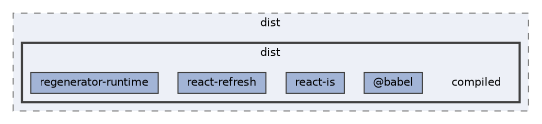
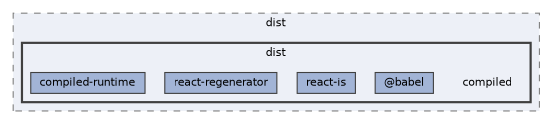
  digraph {
    compound=true
    node [fontname=Helvetica fontsize=10 shape=box color=grey25 fillcolor="#a2b4d6" style=filled]
    n1 [height=0.2 label=compiled shape=plaintext width=0.4 color="" fillcolor="" style=""]
    n2 [height=0.2 label="@babel" width=0.4]
    n3 [height=0.2 label="react-is" width=0.4]
-   n4 [height=0.2 label="react-refresh" width=0.4]
-   n5 [height=0.2 label="regenerator-runtime" width=0.4]
+   n4 [height=0.2 label="react-regenerator" width=0.4]
+   n5 [height=0.2 label="compiled-runtime" width=0.4]
    subgraph cluster_1 {
      bgcolor="#edf0f7"
      fontname=Helvetica
      fontsize=10
      label=dist
      pencolor=grey50
      style="filled,dashed"
      subgraph cluster_2 {
        bgcolor="#edf0f7"
        fontname=Helvetica
        fontsize=10
        pencolor=grey25
        style="filled,bold"
        n1
        n2
        n3
        n4
        n5
      }
    }
  }
